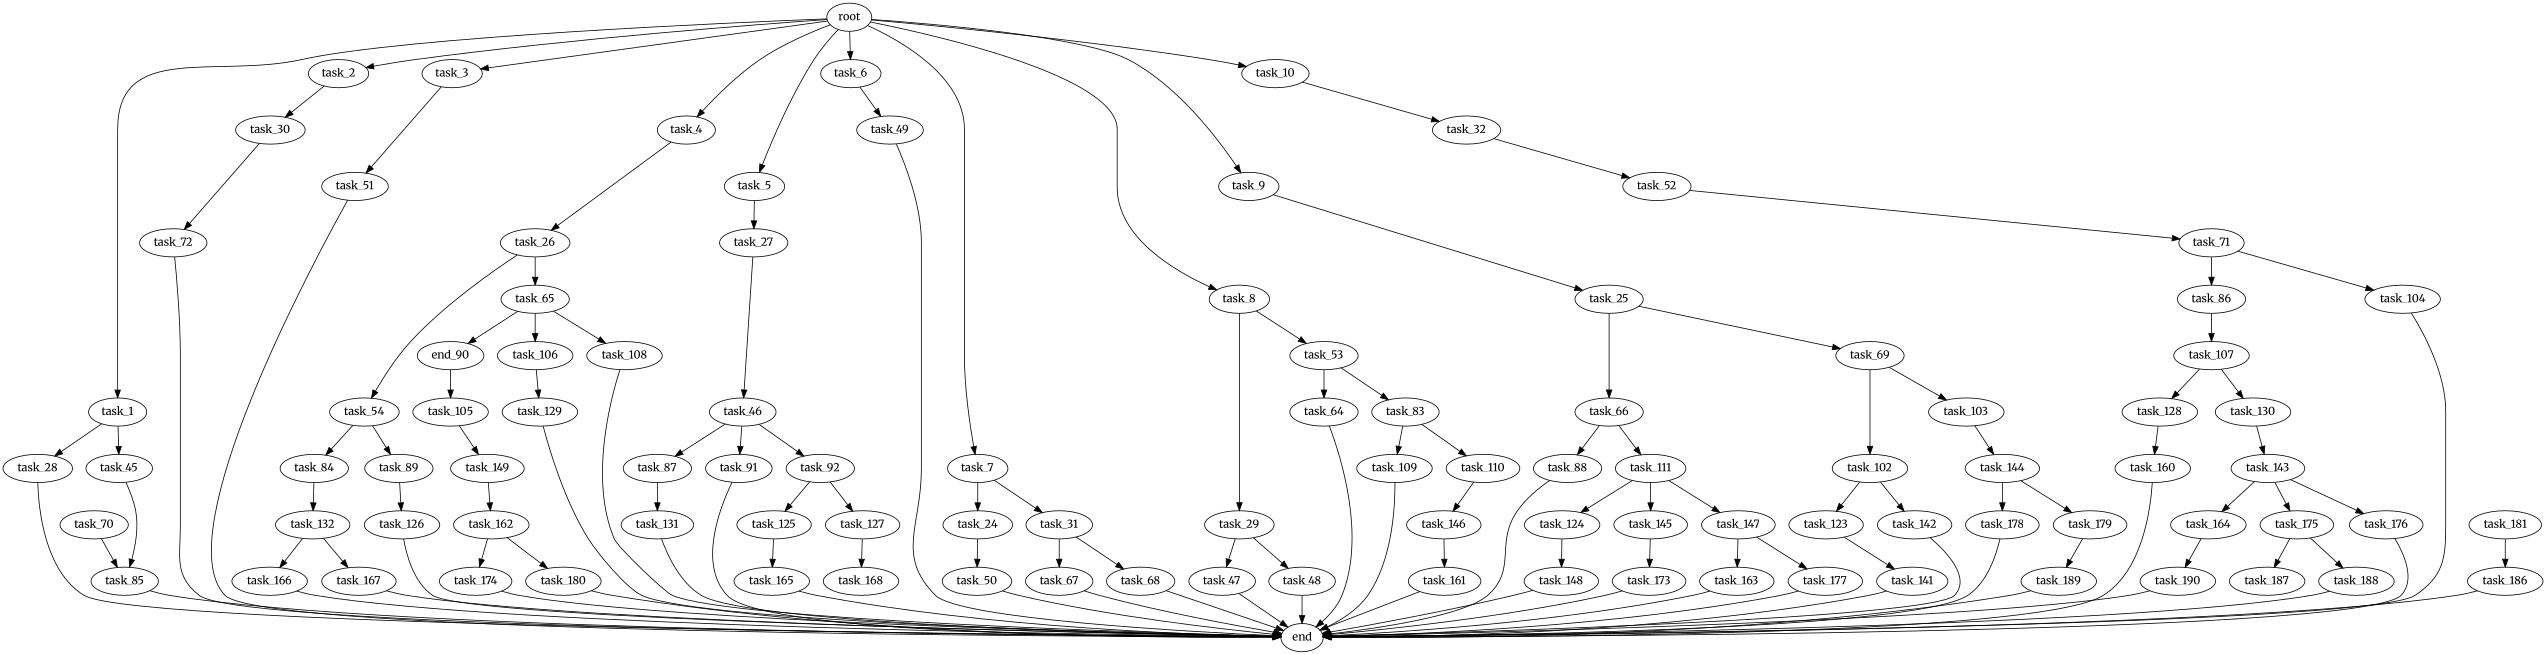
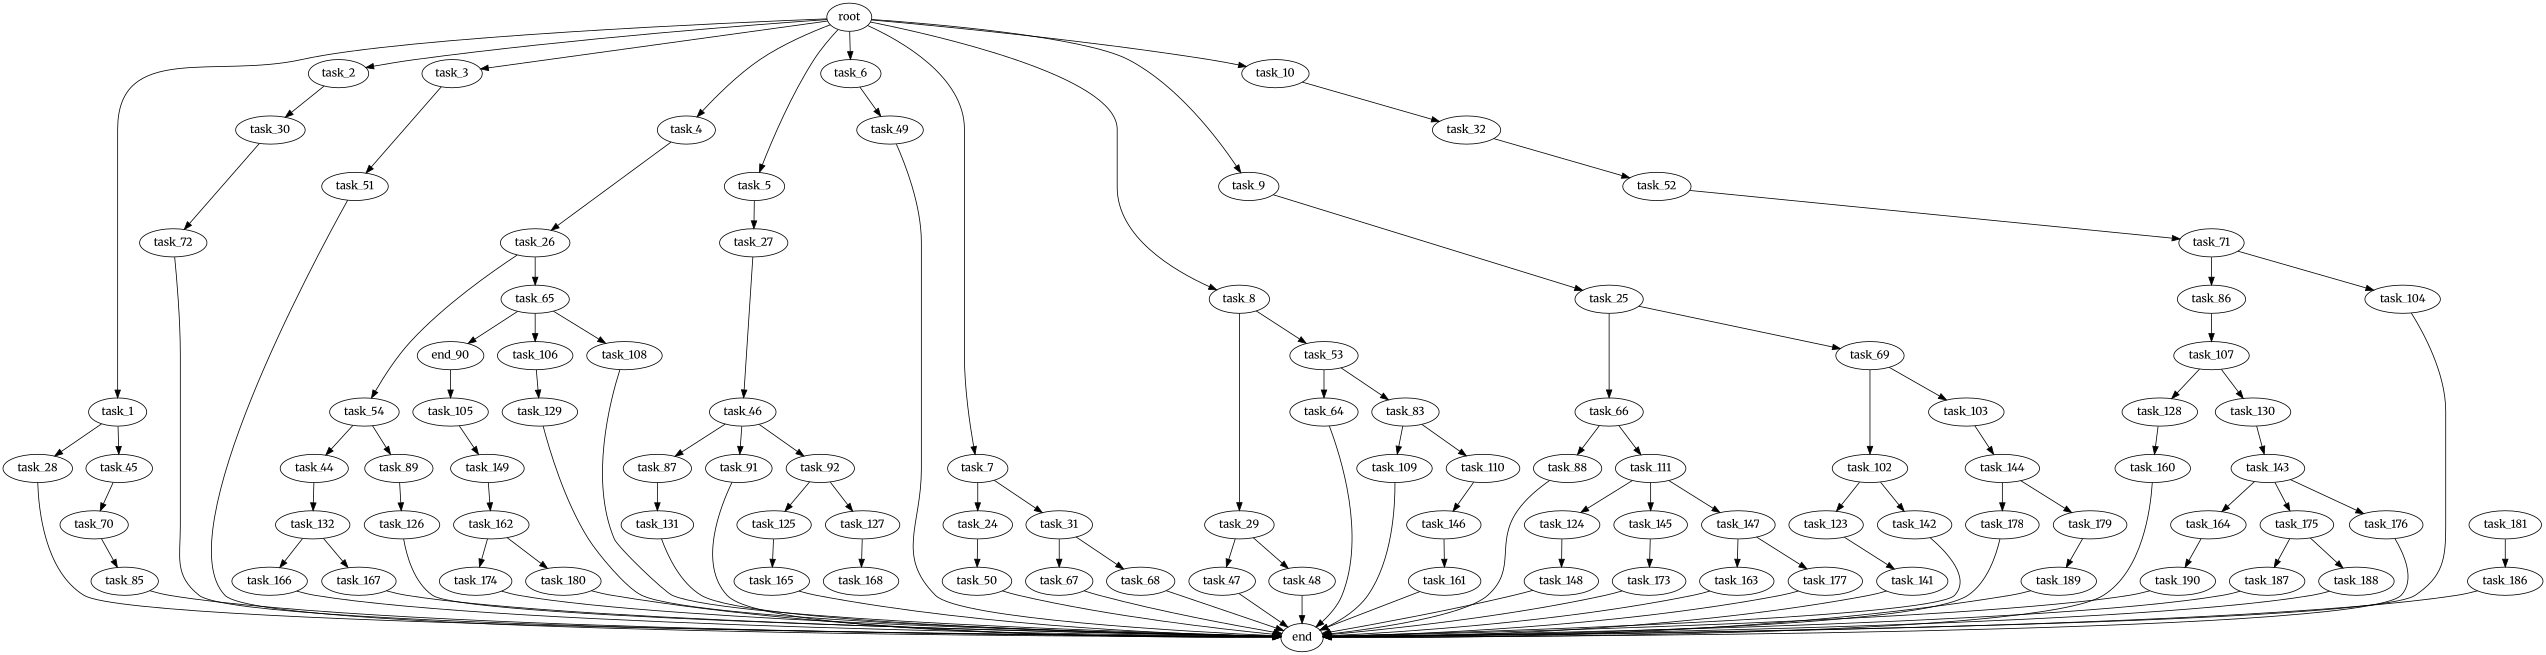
  digraph {
    fontname=Merriweather
    node [fontname=Merriweather]
    edge [fontname=Merriweather]
    root
    task_1
    task_2
    task_3
    task_4
    task_5
    task_6
    task_7
    task_8
    task_9
    task_10
    task_28
    task_45
    task_30
    task_51
    task_26
    task_27
    task_49
    task_24
    task_31
    task_29
    task_53
    task_25
    task_32
    end
    task_70
    task_72
    task_54
    task_65
    task_46
    task_50
    task_67
    task_68
    task_47
    task_48
    task_64
    task_83
    task_66
    task_69
    task_52
    task_88
    task_111
    task_102
    task_103
-   task_84
+   task_84 [label=task_44]
    task_89
    n47 [label=end_90]
    task_106
    task_108
    task_87
    task_91
    task_92
    task_71
    task_85
    task_131
    task_125
    task_127
    task_86
    task_104
    task_109
    task_110
    task_132
    task_126
    task_105
    task_129
    task_124
    task_145
    task_147
    task_123
    task_142
    task_144
    task_107
    task_146
    task_166
    task_167
    task_128
    task_130
    task_149
    task_165
    task_168
    task_141
    task_178
    task_179
    task_162
    task_160
    task_143
    task_161
    task_148
    task_173
    task_163
    task_177
    task_164
    task_175
    task_176
    task_190
    task_187
    task_188
    task_189
    task_174
    task_180
    task_181
    task_186
    root -> task_1
    root -> task_2
    root -> task_3
    root -> task_4
    root -> task_5
    root -> task_6
    root -> task_7
    root -> task_8
    root -> task_9
    root -> task_10
    task_1 -> task_28
    task_1 -> task_45
    task_2 -> task_30
    task_3 -> task_51
    task_4 -> task_26
    task_5 -> task_27
    task_6 -> task_49
    task_7 -> task_24
    task_7 -> task_31
    task_8 -> task_29
    task_8 -> task_53
    task_9 -> task_25
    task_10 -> task_32
    task_28 -> end
-   task_45 -> task_85
+   task_45 -> task_70
    task_30 -> task_72
    task_51 -> end
    task_26 -> task_54
    task_26 -> task_65
    task_27 -> task_46
    task_49 -> end
    task_24 -> task_50
    task_31 -> task_67
    task_31 -> task_68
    task_29 -> task_47
    task_29 -> task_48
    task_53 -> task_64
    task_53 -> task_83
    task_25 -> task_66
    task_25 -> task_69
    task_32 -> task_52
    task_70 -> task_85
    task_72 -> end
    task_54 -> task_84
    task_54 -> task_89
    task_65 -> n47
    task_65 -> task_106
    task_65 -> task_108
    task_46 -> task_87
    task_46 -> task_91
    task_46 -> task_92
    task_50 -> end
    task_67 -> end
    task_68 -> end
    task_47 -> end
    task_48 -> end
    task_64 -> end
    task_83 -> task_109
    task_83 -> task_110
    task_66 -> task_88
    task_66 -> task_111
    task_69 -> task_102
    task_69 -> task_103
    task_52 -> task_71
    task_88 -> end
    task_111 -> task_124
    task_111 -> task_145
    task_111 -> task_147
    task_102 -> task_123
    task_102 -> task_142
    task_103 -> task_144
    task_84 -> task_132
    task_89 -> task_126
    n47 -> task_105
    task_106 -> task_129
    task_108 -> end
    task_87 -> task_131
    task_91 -> end
    task_92 -> task_125
    task_92 -> task_127
    task_71 -> task_86
    task_71 -> task_104
    task_85 -> end
    task_131 -> end
    task_125 -> task_165
    task_127 -> task_168
    task_86 -> task_107
    task_104 -> end
    task_109 -> end
    task_110 -> task_146
    task_132 -> task_166
    task_132 -> task_167
    task_126 -> end
    task_105 -> task_149
    task_129 -> end
    task_124 -> task_148
    task_145 -> task_173
    task_147 -> task_163
    task_147 -> task_177
    task_123 -> task_141
    task_142 -> end
    task_144 -> task_178
    task_144 -> task_179
    task_107 -> task_128
    task_107 -> task_130
    task_146 -> task_161
    task_166 -> end
    task_167 -> end
    task_128 -> task_160
    task_130 -> task_143
    task_149 -> task_162
    task_165 -> end
    task_141 -> end
    task_178 -> end
    task_179 -> task_189
    task_162 -> task_174
    task_162 -> task_180
    task_160 -> end
    task_143 -> task_164
    task_143 -> task_175
    task_143 -> task_176
    task_161 -> end
    task_148 -> end
    task_173 -> end
    task_163 -> end
    task_177 -> end
    task_164 -> task_190
    task_175 -> task_187
    task_175 -> task_188
    task_176 -> end
    task_190 -> end
+   task_187 -> end
    task_188 -> end
    task_189 -> end
    task_174 -> end
    task_180 -> end
    task_181 -> task_186
    task_186 -> end
  }
